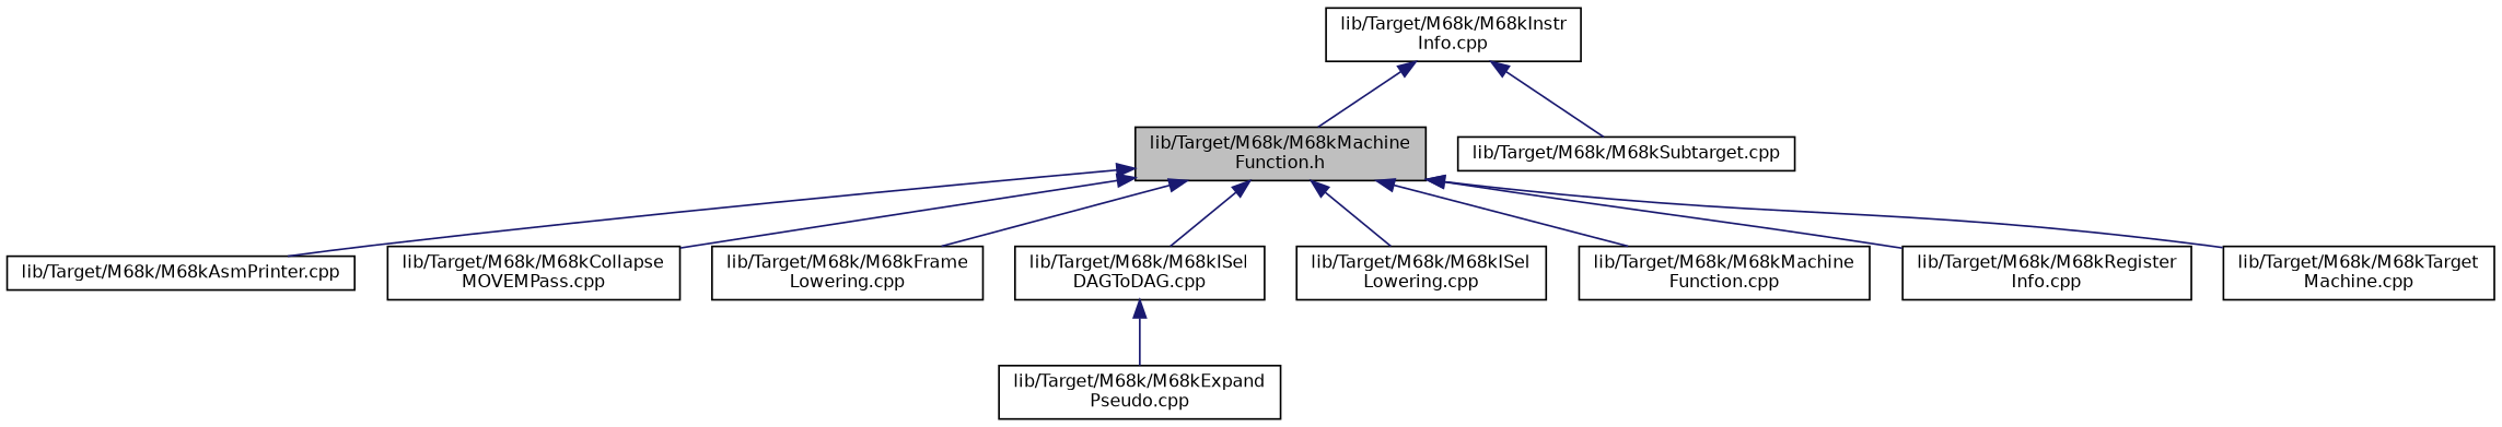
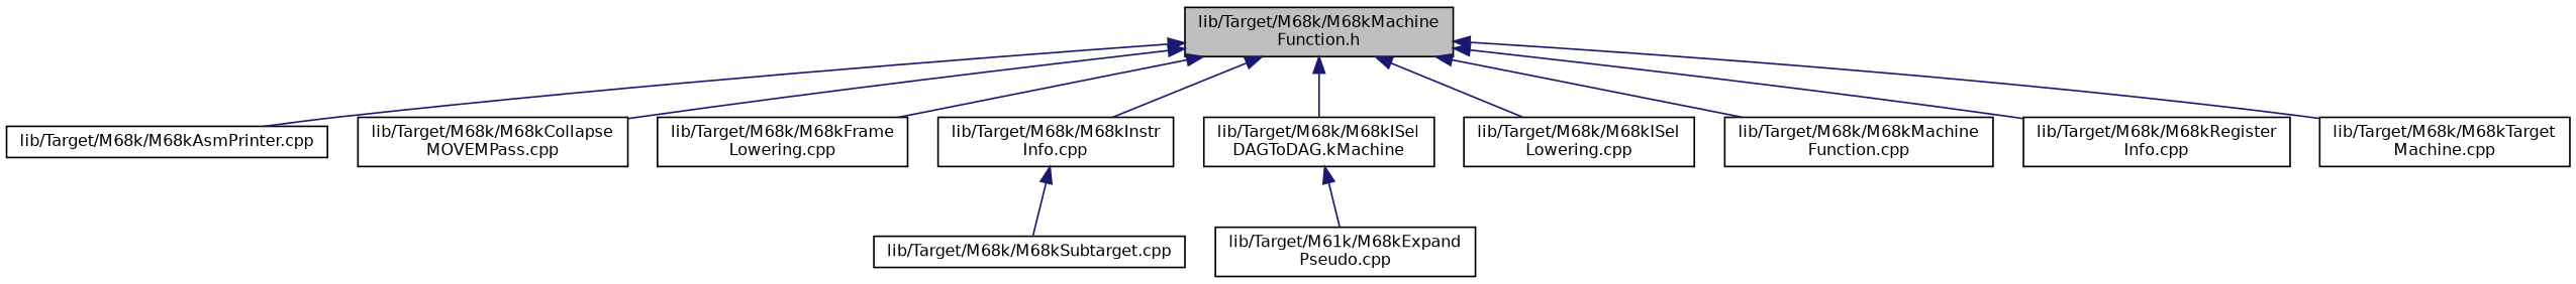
  digraph {
    node [color=black fontname=Helvetica fontsize=10 shape=record]
    edge [color=midnightblue dir=back fontname=Helvetica fontsize=10 labelfontname=Helvetica labelfontsize=10 style=solid]
    n1 [fillcolor=grey75 fontcolor=black height=0.2 label="lib/Target/M68k/M68kMachine\lFunction.h" style=filled width=0.4]
    n2 [height=0.2 label="lib/Target/M68k/M68kAsmPrinter.cpp" width=0.4]
    n3 [height=0.2 label="lib/Target/M68k/M68kCollapse\lMOVEMPass.cpp" width=0.4]
    n4 [height=0.2 label="lib/Target/M68k/M68kFrame\lLowering.cpp" width=0.4]
    n5 [height=0.2 label="lib/Target/M68k/M68kInstr\lInfo.cpp" width=0.4]
-   n6 [height=0.2 label="lib/Target/M68k/M68kISel\lDAGToDAG.cpp" width=0.4]
+   n6 [height=0.2 label="lib/Target/M68k/M68kISel\lDAGToDAG.kMachine" width=0.4]
    n7 [height=0.2 label="lib/Target/M68k/M68kISel\lLowering.cpp" width=0.4]
    n8 [height=0.2 label="lib/Target/M68k/M68kMachine\lFunction.cpp" width=0.4]
    n9 [height=0.2 label="lib/Target/M68k/M68kRegister\lInfo.cpp" width=0.4]
    n10 [height=0.2 label="lib/Target/M68k/M68kTarget\lMachine.cpp" width=0.4]
-   n11 [height=0.2 label="lib/Target/M68k/M68kExpand\lPseudo.cpp" width=0.4]
+   n11 [height=0.2 label="lib/Target/M61k/M68kExpand\lPseudo.cpp" width=0.4]
    n12 [height=0.2 label="lib/Target/M68k/M68kSubtarget.cpp" width=0.4]
    n1 -> n2
    n1 -> n3
    n1 -> n4
-   n5 -> n1
+   n1 -> n5
    n1 -> n6
    n1 -> n7
    n1 -> n8
    n1 -> n9
    n1 -> n10
    n5 -> n12
    n6 -> n11
  }
